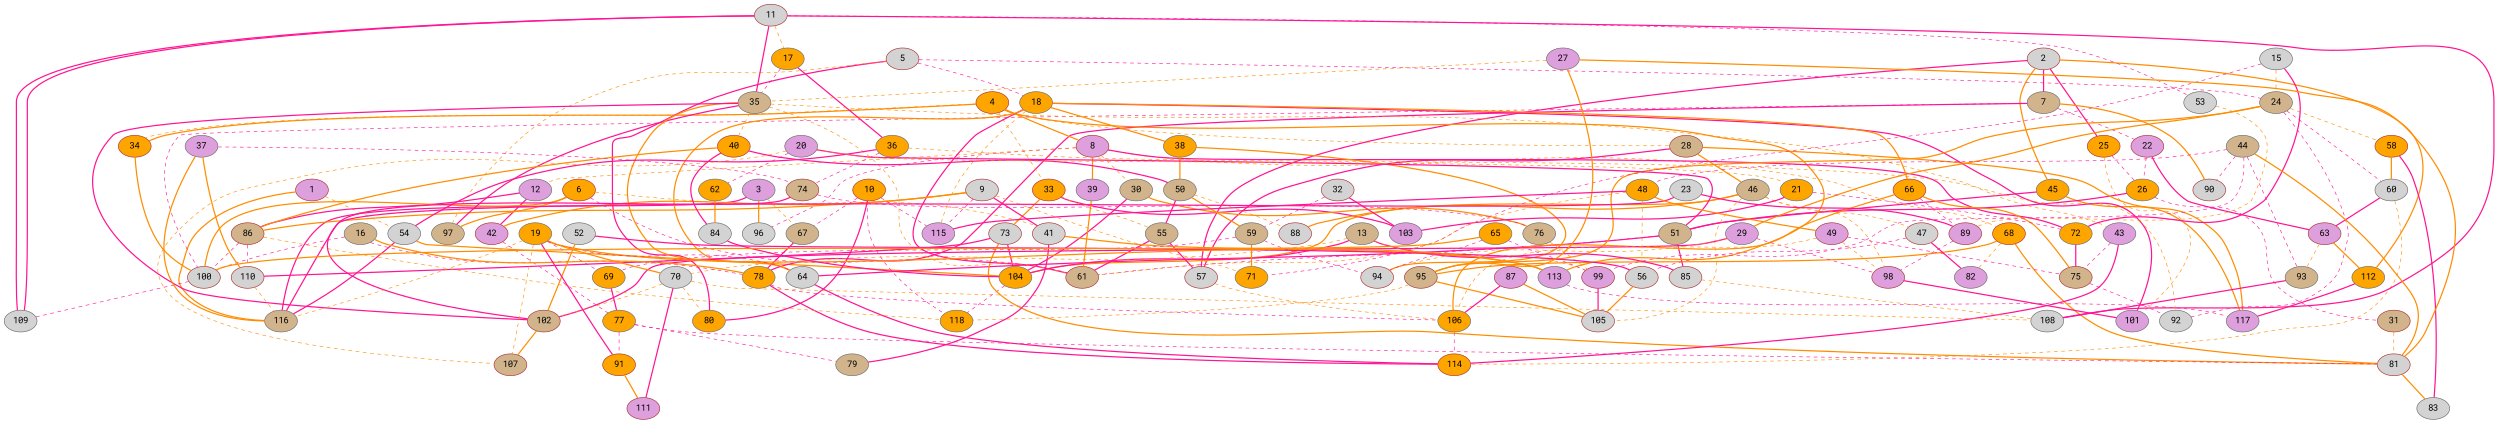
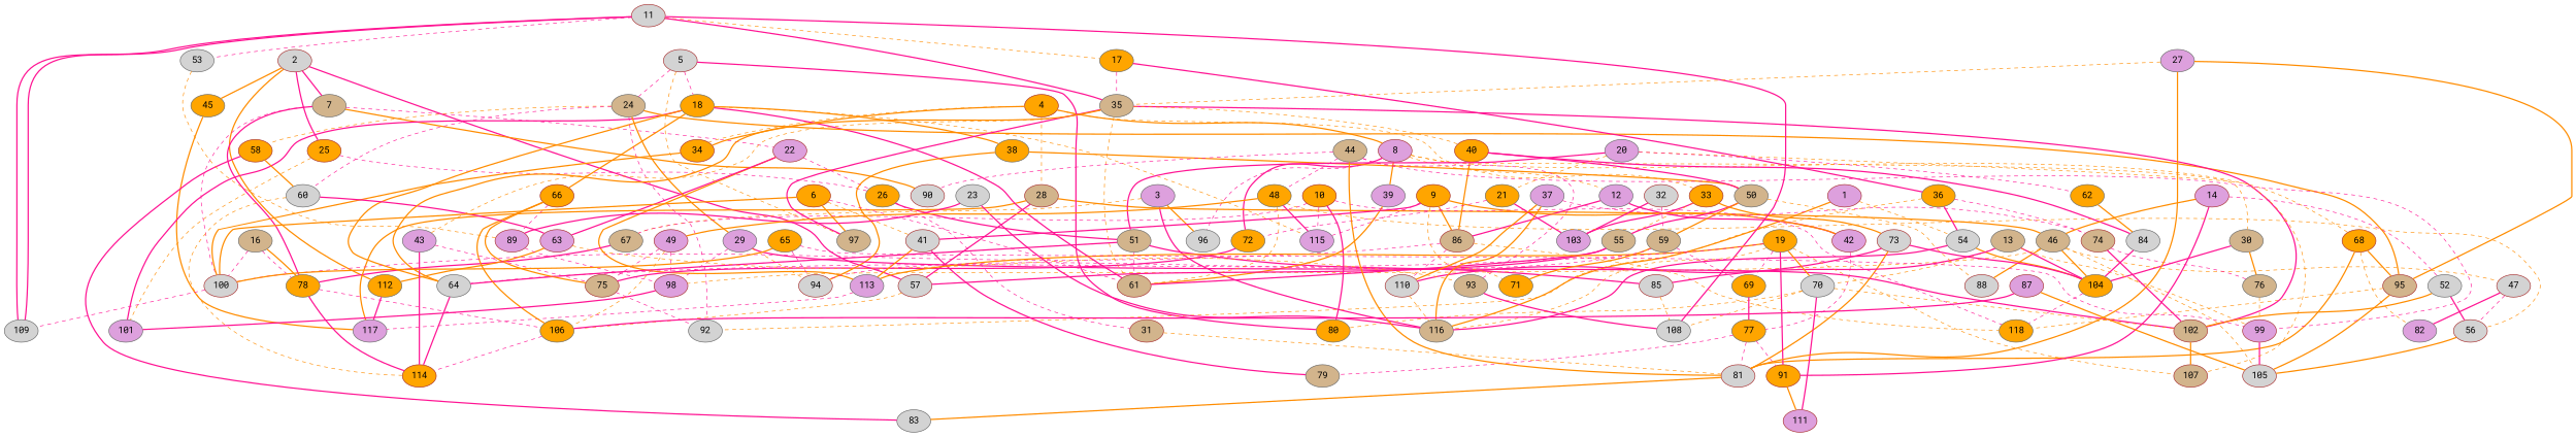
  graph {
    fontname="Roboto Mono"
    node [color=gray40 fillcolor=orange fontname="Roboto Mono" style=filled]
    edge [color=deeppink fontname="Roboto Mono" style=bold]
    1 [color=brown fillcolor=plum]
    54 [fillcolor=lightgrey]
    116 [fillcolor=tan]
    104
    2 [color=brown fillcolor=lightgrey]
    7 [fillcolor=tan]
    25 [color=brown]
    45
    57 [color=brown fillcolor=lightgrey]
    112
    100 [color=brown fillcolor=lightgrey]
    22 [color=brown fillcolor=plum]
    78
    90 [color=brown fillcolor=lightgrey]
    101 [fillcolor=plum]
    26
    51 [fillcolor=tan]
    117 [fillcolor=plum]
    106
    3 [fillcolor=plum]
    67 [fillcolor=tan]
    96 [fillcolor=lightgrey]
    4 [color=brown]
    8 [color=brown fillcolor=plum]
    28 [color=brown fillcolor=tan]
    33 [color=brown]
    34 [color=brown]
    113 [fillcolor=plum]
    12 [fillcolor=plum]
    30 [fillcolor=tan]
    39 [fillcolor=plum]
    68 [color=brown]
    72
    46 [fillcolor=tan]
    103 [fillcolor=plum]
    55 [fillcolor=tan]
    73 [color=brown fillcolor=lightgrey]
    5 [color=brown fillcolor=lightgrey]
    18
    24 [fillcolor=tan]
    80
    97 [fillcolor=tan]
    61 [color=brown fillcolor=tan]
    115 [fillcolor=plum]
    38
    64 [fillcolor=lightgrey]
    66 [color=brown]
    29 [fillcolor=plum]
    58 [color=brown]
    60 [fillcolor=lightgrey]
    92 [fillcolor=lightgrey]
    95 [color=brown fillcolor=tan]
    6 [color=brown]
    41 [color=brown fillcolor=lightgrey]
    79 [fillcolor=tan]
    109 [fillcolor=lightgrey]
    63 [color=brown fillcolor=plum]
    114 [color=brown]
    42 [color=brown fillcolor=plum]
    86 [color=brown fillcolor=tan]
    76 [fillcolor=tan]
    81 [color=brown fillcolor=lightgrey]
    82 [fillcolor=plum]
    75 [color=brown fillcolor=tan]
-   9 [color=brown fillcolor=lightgrey]
+   9 [color=brown]
    71
    77
    118
    110 [color=brown fillcolor=lightgrey]
    10 [color=brown]
    11 [color=brown fillcolor=lightgrey]
    17
    35 [fillcolor=tan]
    53 [fillcolor=lightgrey]
    108 [fillcolor=lightgrey]
    36
    102 [color=brown fillcolor=tan]
    40 [color=brown]
    43 [fillcolor=plum]
    89 [color=brown fillcolor=plum]
    13 [fillcolor=tan]
    70 [fillcolor=lightgrey]
    85 [color=brown fillcolor=lightgrey]
    99 [color=brown fillcolor=plum]
    111 [color=brown fillcolor=plum]
    105 [color=brown fillcolor=lightgrey]
+   14 [color=brown fillcolor=plum]
    52 [fillcolor=lightgrey]
    91 [color=brown]
    98 [color=brown fillcolor=plum]
    47 [color=brown fillcolor=lightgrey]
    88 [color=brown fillcolor=lightgrey]
    56 [color=brown fillcolor=lightgrey]
-   15 [fillcolor=lightgrey]
    16 [fillcolor=tan]
    74 [color=brown fillcolor=tan]
    94 [color=brown fillcolor=lightgrey]
    50 [fillcolor=tan]
    19
    69
    107 [color=brown fillcolor=tan]
    20 [fillcolor=plum]
    21
    62
    84 [fillcolor=lightgrey]
    31 [color=brown fillcolor=tan]
    93 [fillcolor=tan]
    23 [fillcolor=lightgrey]
    83 [fillcolor=lightgrey]
    27 [fillcolor=plum]
    32 [color=brown fillcolor=lightgrey]
    59 [fillcolor=tan]
    37 [fillcolor=plum]
    44 [fillcolor=tan]
    48
    49 [color=brown fillcolor=plum]
    65
    87 [color=brown fillcolor=plum]
    1 -- 54 [color=darkorange style=dashed]
    1 -- 116 [color=darkorange]
    54 -- 116
    54 -- 104 [color=darkorange]
    104 -- 118 [style=dashed]
    2 -- 7
    2 -- 25
    2 -- 45 [color=darkorange]
    2 -- 57
    2 -- 112 [color=darkorange]
    7 -- 100 [style=dashed]
    7 -- 22 [style=dashed]
    7 -- 78
    7 -- 90 [color=darkorange]
    25 -- 101 [color=darkorange style=dashed]
    25 -- 26 [style=dashed]
-   45 -- 51
    45 -- 117 [color=darkorange]
    57 -- 106 [color=darkorange style=dashed]
    112 -- 117
    100 -- 109 [style=dashed]
    22 -- 26 [style=dashed]
    22 -- 63
    78 -- 106 [style=dashed]
    78 -- 114
    26 -- 51
    26 -- 31 [style=dashed]
    51 -- 61 [style=dashed]
    51 -- 64
    51 -- 85
    106 -- 114 [style=dashed]
    3 -- 116
    3 -- 67 [color=darkorange style=dashed]
    3 -- 96 [color=darkorange]
    67 -- 78
    4 -- 8 [color=darkorange]
    4 -- 28 [color=darkorange style=dashed]
    4 -- 33 [color=darkorange style=dashed]
    4 -- 34 [color=darkorange style=dashed]
    4 -- 34 [color=darkorange]
-   4 -- 113 [color=darkorange]
+   22 -- 113 [color=darkorange]
    8 -- 96 [style=dashed]
    8 -- 12 [color=darkorange style=dashed]
    8 -- 30 [color=darkorange style=dashed]
    8 -- 39 [color=darkorange]
    8 -- 68 [color=darkorange style=dashed]
    8 -- 72
    28 -- 57
    28 -- 117 [color=darkorange]
    28 -- 46 [color=darkorange]
    33 -- 103
    33 -- 55 [color=darkorange style=dashed]
    33 -- 73 [color=darkorange]
    34 -- 100 [color=darkorange]
    113 -- 117 [style=dashed]
    12 -- 42
    12 -- 86
    30 -- 104
    30 -- 76 [color=darkorange]
    39 -- 61 [color=darkorange]
    68 -- 95 [color=darkorange]
    68 -- 81 [color=darkorange]
    68 -- 82 [color=darkorange style=dashed]
    72 -- 75
    46 -- 104 [color=darkorange]
    46 -- 105 [color=darkorange style=dashed]
    46 -- 98 [color=darkorange style=dashed]
    46 -- 47 [color=darkorange style=dashed]
    46 -- 88 [color=darkorange]
    55 -- 57
    55 -- 61
    73 -- 104
    73 -- 81 [color=darkorange]
    73 -- 110
    5 -- 18 [style=dashed]
    5 -- 24 [style=dashed]
    5 -- 80
    5 -- 97 [color=darkorange style=dashed]
    18 -- 101
    18 -- 61
    18 -- 115 [color=darkorange style=dashed]
    18 -- 38 [color=darkorange]
    18 -- 64 [color=darkorange]
    18 -- 66 [color=darkorange]
    24 -- 29 [color=darkorange]
    24 -- 58 [color=darkorange style=dashed]
    24 -- 60 [style=dashed]
    24 -- 92 [style=dashed]
    24 -- 95 [color=darkorange]
    38 -- 94 [color=darkorange]
    38 -- 50 [color=darkorange]
    64 -- 114
    66 -- 106 [color=darkorange]
    66 -- 75 [color=darkorange]
    66 -- 89 [style=dashed]
    29 -- 102
    29 -- 98 [style=dashed]
    29 -- 94 [color=darkorange style=dashed]
    58 -- 60 [color=darkorange]
    58 -- 83
    60 -- 63
    60 -- 114 [color=darkorange style=dashed]
    95 -- 118 [color=darkorange style=dashed]
    95 -- 105 [color=darkorange]
    6 -- 100 [color=darkorange]
    6 -- 97 [color=darkorange]
    6 -- 61 [style=dashed]
    6 -- 41 [color=darkorange style=dashed]
    41 -- 113 [color=darkorange]
    41 -- 79
    63 -- 112 [color=darkorange]
    63 -- 93 [color=darkorange style=dashed]
    42 -- 77 [style=dashed]
    86 -- 100 [style=dashed]
    86 -- 118 [color=darkorange style=dashed]
    86 -- 110 [style=dashed]
    76 -- 99 [color=darkorange style=dashed]
    81 -- 83 [color=darkorange]
    75 -- 92 [style=dashed]
    9 -- 115 [style=dashed]
    9 -- 41
    9 -- 42 [color=darkorange]
    9 -- 86 [color=darkorange]
    9 -- 71 [color=darkorange style=dashed]
    77 -- 79 [style=dashed]
    77 -- 81 [style=dashed]
    77 -- 91 [style=dashed]
    110 -- 116 [color=darkorange style=dashed]
    10 -- 67 [style=dashed]
    10 -- 80
    10 -- 115 [style=dashed]
    10 -- 118 [style=dashed]
    11 -- 109
    11 -- 109
    11 -- 17 [color=darkorange style=dashed]
    11 -- 35
    11 -- 53 [style=dashed]
    11 -- 108
    17 -- 35 [style=dashed]
    17 -- 36
    35 -- 97
    35 -- 61 [color=darkorange style=dashed]
    35 -- 64 [color=darkorange]
    35 -- 102
    35 -- 40 [color=darkorange style=dashed]
    35 -- 43 [color=darkorange style=dashed]
    53 -- 89 [color=darkorange style=dashed]
    36 -- 54
    36 -- 92 [color=darkorange style=dashed]
    36 -- 74 [style=dashed]
    102 -- 107 [color=darkorange]
    40 -- 86 [color=darkorange]
    40 -- 50
    40 -- 84
    43 -- 114
    43 -- 75 [style=dashed]
    89 -- 98 [style=dashed]
    13 -- 104
    13 -- 70 [color=darkorange style=dashed]
    13 -- 85
    13 -- 99 [color=darkorange style=dashed]
    70 -- 80 [color=darkorange style=dashed]
    70 -- 108 [color=darkorange style=dashed]
    70 -- 102 [color=darkorange style=dashed]
    70 -- 111
    85 -- 108 [color=darkorange style=dashed]
    99 -- 105
+   14 -- 46 [color=darkorange]
+   14 -- 52 [style=dashed]
+   14 -- 91
    52 -- 102 [color=darkorange]
    52 -- 56
    91 -- 111 [color=darkorange]
    98 -- 101
    47 -- 82
    47 -- 56 [style=dashed]
    56 -- 105 [color=darkorange]
-   15 -- 72
-   15 -- 24 [color=darkorange style=dashed]
-   15 -- 71 [style=dashed]
    16 -- 100 [style=dashed]
    16 -- 78 [style=dashed]
    16 -- 78 [color=darkorange]
    74 -- 76 [style=dashed]
    74 -- 102
    50 -- 55
    50 -- 88 [color=darkorange style=dashed]
    50 -- 59 [color=darkorange]
    19 -- 116 [color=darkorange style=dashed]
    19 -- 113 [color=darkorange]
    19 -- 64 [style=dashed]
    19 -- 70 [color=darkorange]
    19 -- 91
    19 -- 69 [style=dashed]
    19 -- 107 [color=darkorange style=dashed]
    69 -- 77
    20 -- 51
    20 -- 107 [color=darkorange style=dashed]
    20 -- 21 [color=darkorange style=dashed]
    20 -- 62 [style=dashed]
    21 -- 72 [style=dashed]
    21 -- 103
    62 -- 84 [color=darkorange]
    84 -- 104
    31 -- 81 [color=darkorange style=dashed]
    93 -- 108
    23 -- 116
    23 -- 89
    27 -- 95 [color=darkorange]
    27 -- 81 [color=darkorange]
    27 -- 35 [color=darkorange style=dashed]
    32 -- 103
    32 -- 59 [style=dashed]
    59 -- 71 [color=darkorange]
    59 -- 94 [style=dashed]
    59 -- 69 [style=dashed]
    37 -- 116 [color=darkorange]
    37 -- 110 [color=darkorange]
    37 -- 74 [style=dashed]
    44 -- 90 [style=dashed]
    44 -- 81 [color=darkorange]
    44 -- 99 [style=dashed]
    44 -- 93 [style=dashed]
    44 -- 48 [style=dashed]
    48 -- 61 [color=darkorange style=dashed]
    48 -- 115
    48 -- 56 [color=darkorange style=dashed]
    48 -- 49 [color=darkorange]
    49 -- 106 [color=darkorange style=dashed]
    49 -- 75 [style=dashed]
-   49 -- 98 [color=darkorange style=dashed]
+   49 -- 98 [style=dashed]
    65 -- 100 [color=darkorange]
    65 -- 99 [style=dashed]
    65 -- 94 [style=dashed]
    87 -- 106
    87 -- 105 [color=darkorange]
  }
